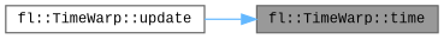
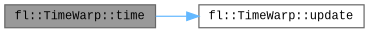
  digraph {
    rankdir=RL
    fontname="Liberation Mono"
    node [fontname="Liberation Mono" fontsize=10 shape=box style=filled]
    n1 [color=gray40 fillcolor=grey60 fontcolor=black height=0.2 label="fl::TimeWarp::time" width=0.4]
    n2 [color=grey40 fillcolor=white height=0.2 label="fl::TimeWarp::update" width=0.4]
-   n1 -> n2 [color=steelblue1 dir=back fontname="Liberation Mono" fontsize=10 labelfontname=Helvetica labelfontsize=10 style=solid]
+   n2 -> n1 [color=steelblue1 dir=back fontname="Liberation Mono" fontsize=10 labelfontname=Helvetica labelfontsize=10 style=solid]
  }
